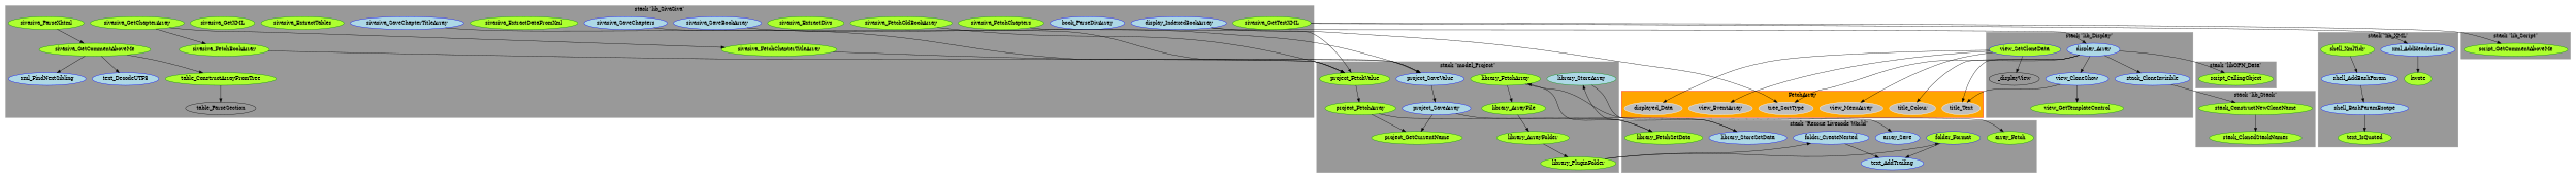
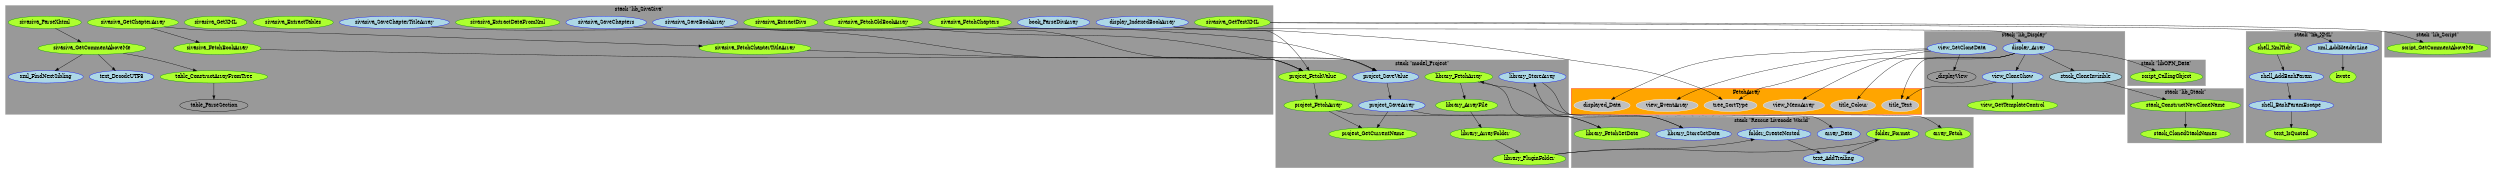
  digraph {
    clusterrank=true
    node [color=Green4 fillcolor=GreenYellow style=filled]
    n1 [label=table_ParseSection color="" fillcolor="" style=""]
    n2 [label=_displayView color="" fillcolor="" style=""]
    n3 [color=white fillcolor=grey label=displayed_Data]
    n4 [color=white fillcolor=grey label=title_Colour]
    n5 [color=white fillcolor=grey label=view_EventArray]
    n6 [color=white fillcolor=grey label=title_Text]
    n7 [color=white fillcolor=grey label=view_MenuArray]
    n8 [color=white fillcolor=grey label=tree_SortType]
    n9 [label=stack_ClonedStackNames]
    n10 [label=stack_ConstructNewCloneName]
    n11 [color=Blue fillcolor=LightBlue label=xml_AddHeaderLine]
    n12 [color=Blue fillcolor=LightBlue label=sivasiva_SaveChapterTitleArray]
    n13 [color=Blue fillcolor=LightBlue label=xml_FindNextSibling]
-   n14 [fillcolor=LightBlue label=library_StoreArray]
-   n15 [color=Blue fillcolor=LightBlue label=array_Save]
+   n14 [color=Blue fillcolor=LightBlue label=library_StoreArray]
+   n15 [color=Blue fillcolor=LightBlue label=array_Data]
    n16 [color=Blue fillcolor=LightBlue label=display_IndexedBookArray]
    n17 [color=Blue fillcolor=LightBlue label=book_ParseDivArray]
-   n18 [color=Blue label=view_SetCloneData]
+   n18 [color=Blue fillcolor=LightBlue label=view_SetCloneData]
    n19 [color=Blue fillcolor=LightBlue label=view_CloneShow]
    n20 [color=Blue fillcolor=LightBlue label=display_Array]
    n21 [color=Blue fillcolor=LightBlue label=text_DecodeUTF8]
    n22 [color=Blue fillcolor=LightBlue label=shell_AddBashParam]
    n23 [color=Blue fillcolor=LightBlue label=sivasiva_SaveBookArray]
    n24 [color=Blue fillcolor=LightBlue label=project_SaveValue]
    n25 [color=Blue label=folder_Format]
    n26 [color=Blue fillcolor=LightBlue label=library_StoreSetData]
    n27 [color=Blue fillcolor=LightBlue label=project_SaveArray]
    n28 [color=Blue fillcolor=LightBlue label=shell_BashParamEscape]
    n29 [color=Blue fillcolor=LightBlue label=text_AddTrailing]
    n30 [color=Blue fillcolor=LightBlue label=folder_CreateNested]
    n31 [color=Blue fillcolor=LightBlue label=sivasiva_SaveChapters]
-   n32 [color=Blue fillcolor=LightBlue label=stack_CloneInvisible]
+   n32 [color=black fillcolor=LightBlue label=stack_CloneInvisible]
    n33 [label=script_CallingObject]
    n34 [label=project_GetCurrentName]
    n35 [label=sivasiva_ExtractDivs]
    n36 [label=kwote]
    n37 [label=sivasiva_FetchChapters]
    n38 [label=array_Fetch]
    n39 [label=project_FetchArray]
    n40 [label=library_ArrayFile]
    n41 [label=sivasiva_ParseXhtml]
    n42 [label=sivasiva_ExtractDataFromXml]
    n43 [label=shell_XmlTidy]
    n44 [label=sivasiva_FetchBookArray]
    n45 [label=table_ConstructArrayFromTree]
    n46 [label=library_FetchSetData]
    n47 [label=sivasiva_GetTestXML]
    n48 [label=library_PluginFolder]
    n49 [label=sivasiva_ExtractTables]
    n50 [label=sivasiva_GetXML]
    n51 [label=view_GetTemplateControl]
    n52 [label=text_IsQuoted]
    n53 [label=sivasiva_GetChapterArray]
    n54 [label=sivasiva_GetCommentAboveMe]
    n55 [label=script_GetCommentAboveMe]
    n56 [label=library_FetchArray]
    n57 [label=sivasiva_FetchOldBookArray]
    n58 [label=sivasiva_FetchChapterTitleArray]
    n59 [label=library_ArrayFolder]
    n60 [label=project_FetchValue]
    subgraph sub_1 {
      n1
    }
    subgraph sub_2 {
      n2
    }
    subgraph sub_3 {
      n3
      n4
      n5
      n6
      n7
      n8
    }
    subgraph cluster_4 {
      color=grey60
      fillcolor=grey60
      label="stack \"lib_Stack\""
      style=filled
      n9
      n10
    }
    subgraph sub_5 {
      n11
      n12
      n13
      n14
      n15
      n16
      n17
      n18
      n19
      n20
      n21
      n22
      n23
      n24
      n25
      n26
      n27
      n28
      n29
      n30
      n31
      n32
    }
    subgraph sub_6 {
      n9
      n10
      n33
      n34
      n35
      n36
      n37
      n38
      n39
      n40
      n41
      n42
      n43
      n44
      n45
      n46
      n47
      n48
      n49
      n50
      n51
      n52
      n53
      n54
      n55
      n56
      n57
      n58
      n59
      n60
    }
    subgraph cluster_7 {
      color=red
      fillcolor=orange
      label=FetchArray
      style=filled
      n3
      n4
      n5
      n6
      n7
      n8
    }
    subgraph cluster_8 {
      color=grey60
      fillcolor=grey60
      label="stack \"lib_Display\""
      style=filled
      n2
      n18
      n19
      n20
      n32
      n51
    }
    subgraph cluster_9 {
      color=grey60
      fillcolor=grey60
      label="stack \"lib_Script\""
      style=filled
      n55
    }
    subgraph cluster_10 {
      color=grey60
      fillcolor=grey60
      label="stack \"lib_SivaSiva\""
      style=filled
      n1
      n12
      n13
      n16
      n17
      n21
      n23
      n31
      n35
      n37
      n41
      n42
      n44
      n45
      n47
      n49
      n50
      n53
      n54
      n57
      n58
    }
    subgraph cluster_11 {
      color=grey60
      fillcolor=grey60
      label="stack \"lib_XML\""
      style=filled
      n11
      n22
      n28
      n36
      n43
      n52
    }
    subgraph cluster_12 {
      color=grey60
      fillcolor=grey60
      label="stack \"libOPN_Data\""
      style=filled
      n33
    }
    subgraph cluster_13 {
      color=grey60
      fillcolor=grey60
      label="stack \"model_Project\""
      style=filled
      n14
      n24
      n27
      n34
      n39
      n40
      n48
      n56
      n59
      n60
    }
    subgraph cluster_14 {
      color=grey60
      fillcolor=grey60
      label="stack \"Rescue Livecode World\""
      style=filled
      n15
      n25
      n26
      n29
      n30
      n38
      n46
    }
    n10 -> n9
    n11 -> n36
    n12 -> n24
    n14 -> n15
    n16 -> n8
    n16 -> n20
    n18 -> n2
    n18 -> n3
    n18 -> n5
    n18 -> n7
    n19 -> n6
    n19 -> n51
    n20 -> n4
    n20 -> n6
    n20 -> n8
    n20 -> n19
    n20 -> n32
    n20 -> n33
    n22 -> n28
    n23 -> n24
    n24 -> n27
    n25 -> n29
    n26 -> n14
    n27 -> n26
    n27 -> n34
    n28 -> n52
    n30 -> n29
    n31 -> n24
    n32 -> n10
    n37 -> n60
    n39 -> n34
    n39 -> n46
    n40 -> n59
    n41 -> n54
    n43 -> n22
    n44 -> n60
    n45 -> n1
    n46 -> n56
    n47 -> n11
    n47 -> n55
    n48 -> n25
    n48 -> n30
    n53 -> n44
    n53 -> n58
    n54 -> n13
    n54 -> n21
    n54 -> n45
    n56 -> n38
    n56 -> n40
    n57 -> n60
    n58 -> n60
    n59 -> n48
    n60 -> n39
  }
